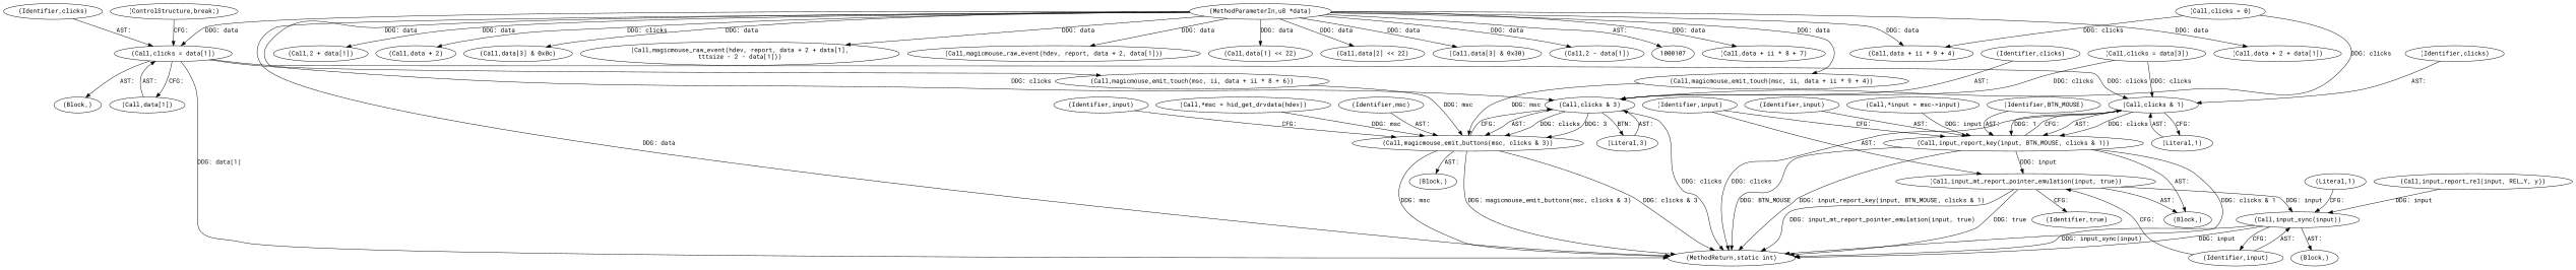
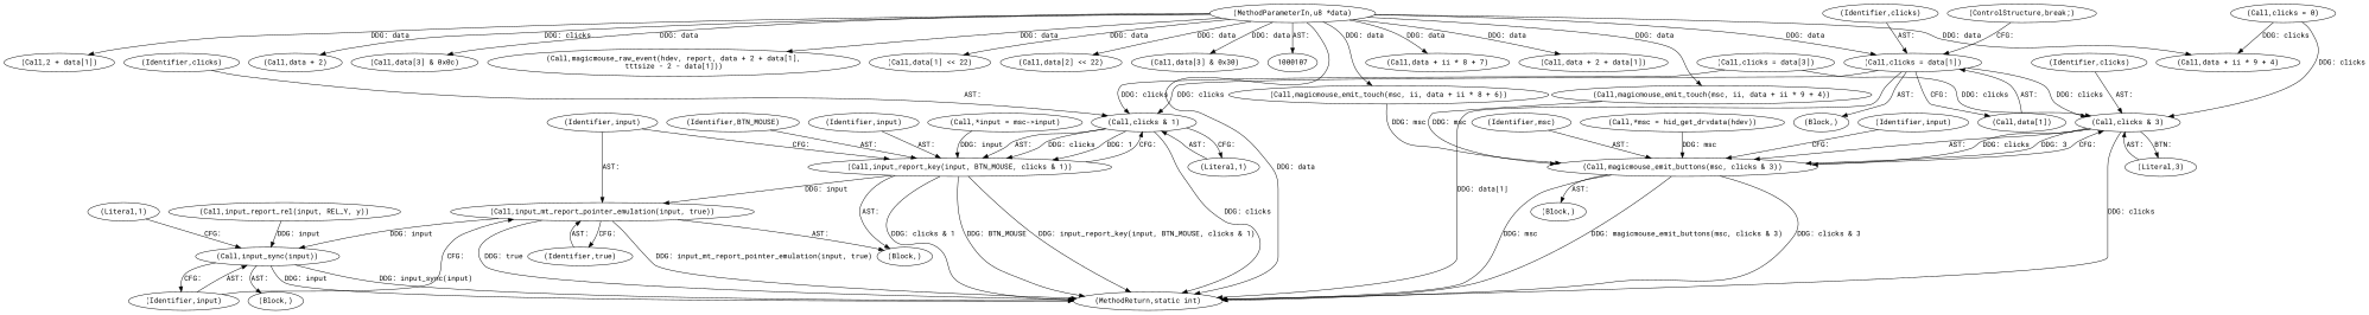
  digraph {
    fontname="Roboto Mono"
    node [fontname="Roboto Mono"]
    edge [fontname="Roboto Mono"]
    n1 [label="(Call,clicks = data[1])"]
    n2 [label="(Call,clicks & 3)"]
    n3 [label="(Call,clicks & 1)"]
    n4 [label="(Block,)"]
    n5 [label="(Call,data[1])"]
    n6 [label="(MethodReturn,static int)"]
    n7 [label="(Call,magicmouse_emit_buttons(msc, clicks & 3))"]
    n8 [label="(Literal,3)"]
    n9 [label="(Call,input_report_key(input, BTN_MOUSE, clicks & 1))"]
    n10 [label="(Literal,1)"]
    n11 [label="(MethodParameterIn,u8 *data)"]
    n12 [label="(Call,magicmouse_emit_touch(msc, ii, data + ii * 9 + 4))"]
    n13 [label="(Call,data + ii * 9 + 4)"]
    n14 [label="(Call,data + ii * 8 + 7)"]
    n15 [label="(Call,magicmouse_emit_touch(msc, ii, data + ii * 8 + 6))"]
    n16 [label="(Call,data + 2 + data[1])"]
    n17 [label="(Call,2 + data[1])"]
    n18 [label="(Call,data + 2)"]
    n19 [label="(Call,data[3] & 0x0c)"]
    n20 [label="(Call,magicmouse_raw_event(hdev, report, data + 2 + data[1],\n\t\t\tsize - 2 - data[1]))"]
-   n21 [label="(Call,magicmouse_raw_event(hdev, report, data + 2, data[1]))"]
    n22 [label="(Call,data[1] << 22)"]
    n23 [label="(Call,data[2] << 22)"]
    n24 [label="(Call,data[3] & 0x30)"]
-   n25 [label="(Call,2 - data[1])"]
    1000107
    n27 [label="(Call,clicks = data[3])"]
    n28 [label="(Block,)"]
    n29 [label="(Call,input_mt_report_pointer_emulation(input, true))"]
    n30 [label="(Block,)"]
    n31 [label="(Call,input_sync(input))"]
    n32 [label="(Identifier,true)"]
    n33 [label="(Identifier,input)"]
    n34 [label="(Block,)"]
    n35 [label="(ControlStructure,break;)"]
    n36 [label="(Identifier,clicks)"]
    n37 [label="(Identifier,input)"]
    n38 [label="(Call,*input = msc->input)"]
    n39 [label="(Identifier,BTN_MOUSE)"]
    n40 [label="(Identifier,clicks)"]
    n41 [label="(Identifier,input)"]
    n42 [label="(Identifier,msc)"]
    n43 [label="(Literal,1)"]
    n44 [label="(Identifier,input)"]
    n45 [label="(Call,input_report_rel(input, REL_Y, y))"]
    n46 [label="(Call,*msc = hid_get_drvdata(hdev))"]
    n47 [label="(Identifier,clicks)"]
    n48 [label="(Call,clicks = 0)"]
    n1 -> n2 [label="DDG: clicks"]
    n1 -> n3 [label="DDG: clicks"]
    n1 -> n4 [label="AST: "]
    n1 -> n5 [label="CFG: "]
    n1 -> n6 [label="DDG: data[1]"]
    n2 -> n6 [label="DDG: clicks"]
    n2 -> n7 [label="AST: "]
    n2 -> n7 [label="DDG: clicks"]
    n2 -> n7 [label="DDG: 3"]
    n2 -> n8 [label="BTN: "]
    n3 -> n6 [label="DDG: clicks"]
    n3 -> n9 [label="AST: "]
    n3 -> n9 [label="DDG: clicks"]
    n3 -> n9 [label="DDG: 1"]
    n3 -> n10 [label="CFG: "]
    n5 -> n1 [label="AST: "]
    n7 -> n2 [label="CFG: "]
    n7 -> n6 [label="DDG: clicks & 3"]
    n7 -> n6 [label="DDG: msc"]
    n7 -> n6 [label="DDG: magicmouse_emit_buttons(msc, clicks & 3)"]
    n7 -> n28 [label="AST: "]
    n8 -> n2 [label="AST: "]
    n9 -> n3 [label="CFG: "]
    n9 -> n6 [label="DDG: clicks & 1"]
    n9 -> n6 [label="DDG: BTN_MOUSE"]
    n9 -> n6 [label="DDG: input_report_key(input, BTN_MOUSE, clicks & 1)"]
    n9 -> n29 [label="DDG: input"]
    n9 -> n30 [label="AST: "]
    n10 -> n3 [label="AST: "]
    n11 -> n1 [label="DDG: data"]
    n11 -> n6 [label="DDG: data"]
    n11 -> n12 [label="DDG: data"]
    n11 -> n13 [label="DDG: data"]
    n11 -> n14 [label="DDG: data"]
    n11 -> n15 [label="DDG: data"]
    n11 -> n16 [label="DDG: data"]
    n11 -> n17 [label="DDG: data"]
    n11 -> n18 [label="DDG: clicks"]
    n11 -> n19 [label="DDG: data"]
    n11 -> n20 [label="DDG: data"]
-   n11 -> n21 [label="DDG: data"]
    n11 -> n22 [label="DDG: data"]
    n11 -> n23 [label="DDG: data"]
    n11 -> n24 [label="DDG: data"]
-   n11 -> n25 [label="DDG: data"]
    n11 -> 1000107 [label="AST: "]
    n12 -> n7 [label="DDG: msc"]
    n15 -> n7 [label="DDG: msc"]
    n27 -> n2 [label="DDG: clicks"]
    n27 -> n3 [label="DDG: clicks"]
    n29 -> n6 [label="DDG: true"]
    n29 -> n6 [label="DDG: input_mt_report_pointer_emulation(input, true)"]
    n29 -> n30 [label="AST: "]
    n29 -> n31 [label="DDG: input"]
    n29 -> n32 [label="CFG: "]
    n31 -> n6 [label="DDG: input"]
    n31 -> n6 [label="DDG: input_sync(input)"]
    n31 -> n33 [label="CFG: "]
    n31 -> n34 [label="AST: "]
+   n32 -> n29 [label="AST: "]
    n33 -> n29 [label="CFG: "]
    n33 -> n31 [label="AST: "]
    n35 -> n1 [label="CFG: "]
    n36 -> n1 [label="AST: "]
    n37 -> n9 [label="CFG: "]
    n37 -> n29 [label="AST: "]
    n38 -> n9 [label="DDG: input"]
    n39 -> n9 [label="AST: "]
    n40 -> n3 [label="AST: "]
    n41 -> n7 [label="CFG: "]
    n42 -> n7 [label="AST: "]
    n43 -> n31 [label="CFG: "]
    n44 -> n9 [label="AST: "]
    n45 -> n31 [label="DDG: input"]
    n46 -> n7 [label="DDG: msc"]
    n47 -> n2 [label="AST: "]
    n48 -> n2 [label="DDG: clicks"]
    n48 -> n13 [label="DDG: clicks"]
  }
